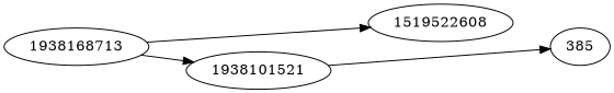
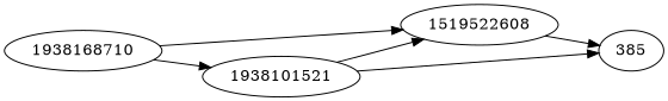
  strict digraph {
    rankdir=LR
    1519522608
    385
-   1938168713
+   1938168713 [label=1938168710]
    n4 [label=1938101521]
+   1519522608 -> 385
    1938168713 -> 1519522608
    1938168713 -> n4
+   n4 -> 1519522608
    n4 -> 385
  }
